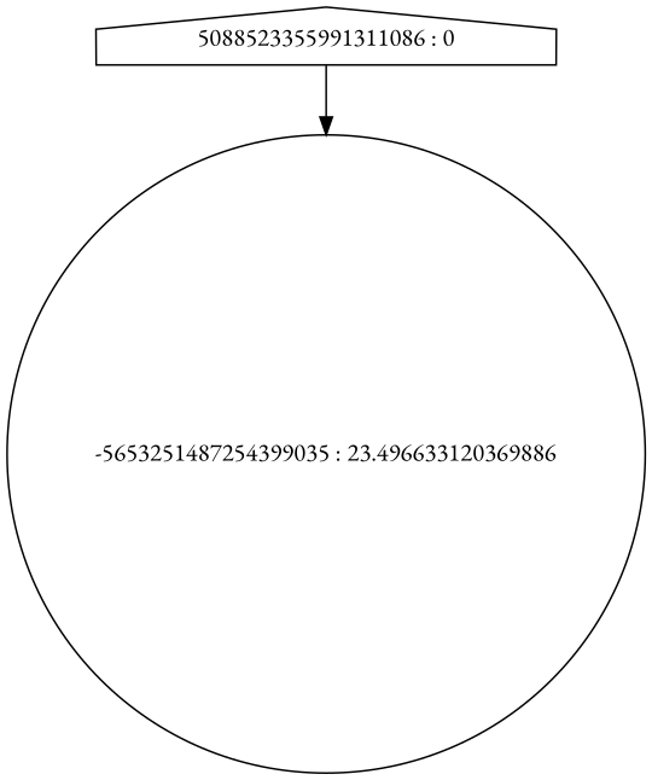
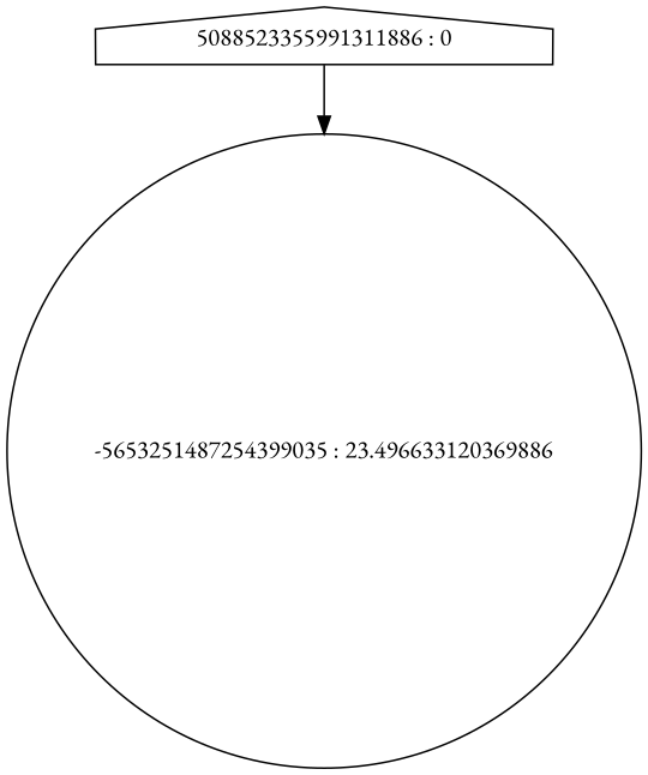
  digraph {
    fontname="EB Garamond"
    node [fontname="EB Garamond"]
-   n1 [label="5088523355991311086 : 0" shape=house]
+   n1 [label="5088523355991311886 : 0" shape=house]
    n2 [label="-5653251487254399035 : 23.496633120369886" shape=circle]
    n1 -> n2 [fontname="EB Garamond"]
  }
